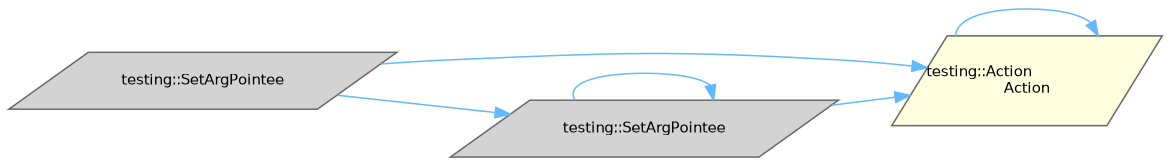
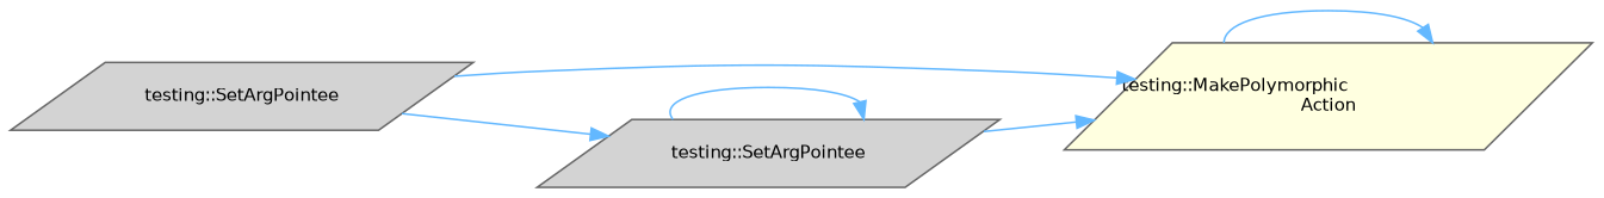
  digraph {
    rankdir=LR
    node [color=grey40 fillcolor=lightgrey fontname=Helvetica fontsize=10 shape=parallelogram style=filled]
    edge [color=steelblue1 fontname=Helvetica fontsize=10 labelfontname=Helvetica labelfontsize=10 style=solid]
    n1 [color=gray40 fontcolor=black height=0.2 label="testing::SetArgPointee" width=0.4]
-   n2 [fillcolor=lightyellow height=0.2 label="testing::Action\lAction" width=0.4]
+   n2 [fillcolor=lightyellow height=0.2 label="testing::MakePolymorphic\lAction" width=0.4]
    n3 [height=0.2 label="testing::SetArgPointee" width=0.4]
    n1 -> n2
    n1 -> n3
    n2 -> n2
    n3 -> n2
    n3 -> n3
  }
